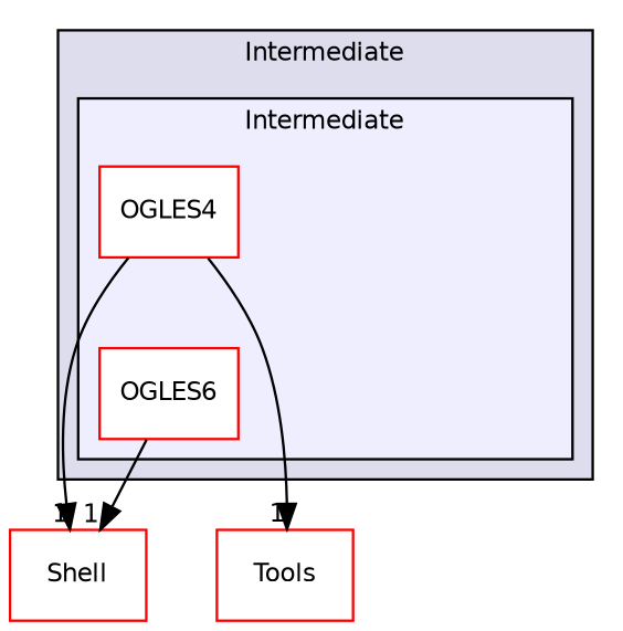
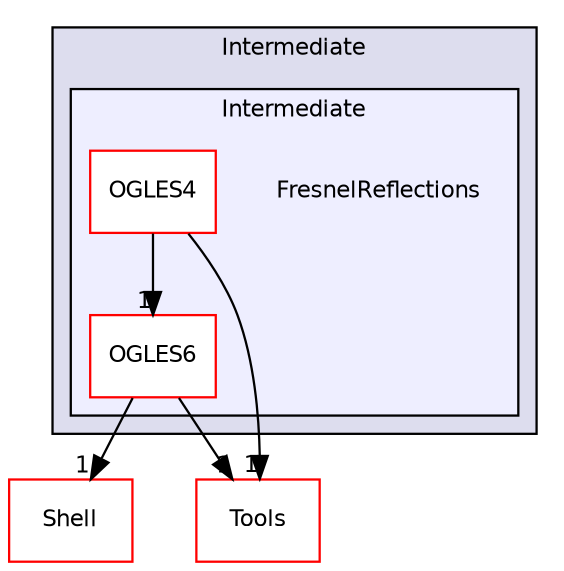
  digraph {
    compound=true
    node [fontname=Helvetica fontsize=10 shape=box color=red fillcolor=white style=filled]
    edge [headlabel=1 labeldistance=1.5 labelfontname=Helvetica labelfontsize=10]
+   n1 [label=FresnelReflections shape=plaintext color="" fillcolor="" style=""]
    n2 [label=OGLES4]
    n3 [label=OGLES6]
    n4 [label=Shell]
    n5 [label=Tools]
    subgraph cluster_1 {
      bgcolor="#ddddee"
      fontname=Helvetica
      fontsize=10
      label=Intermediate
      pencolor=black
      subgraph cluster_2 {
        bgcolor="#eeeeff"
        fontname=Helvetica
        fontsize=10
        label=Intermediate
        pencolor=black
+       n1
        n2
        n3
      }
    }
-   n2 -> n4
+   n2 -> n3
    n2 -> n5
    n3 -> n4
+   n3 -> n5
  }
